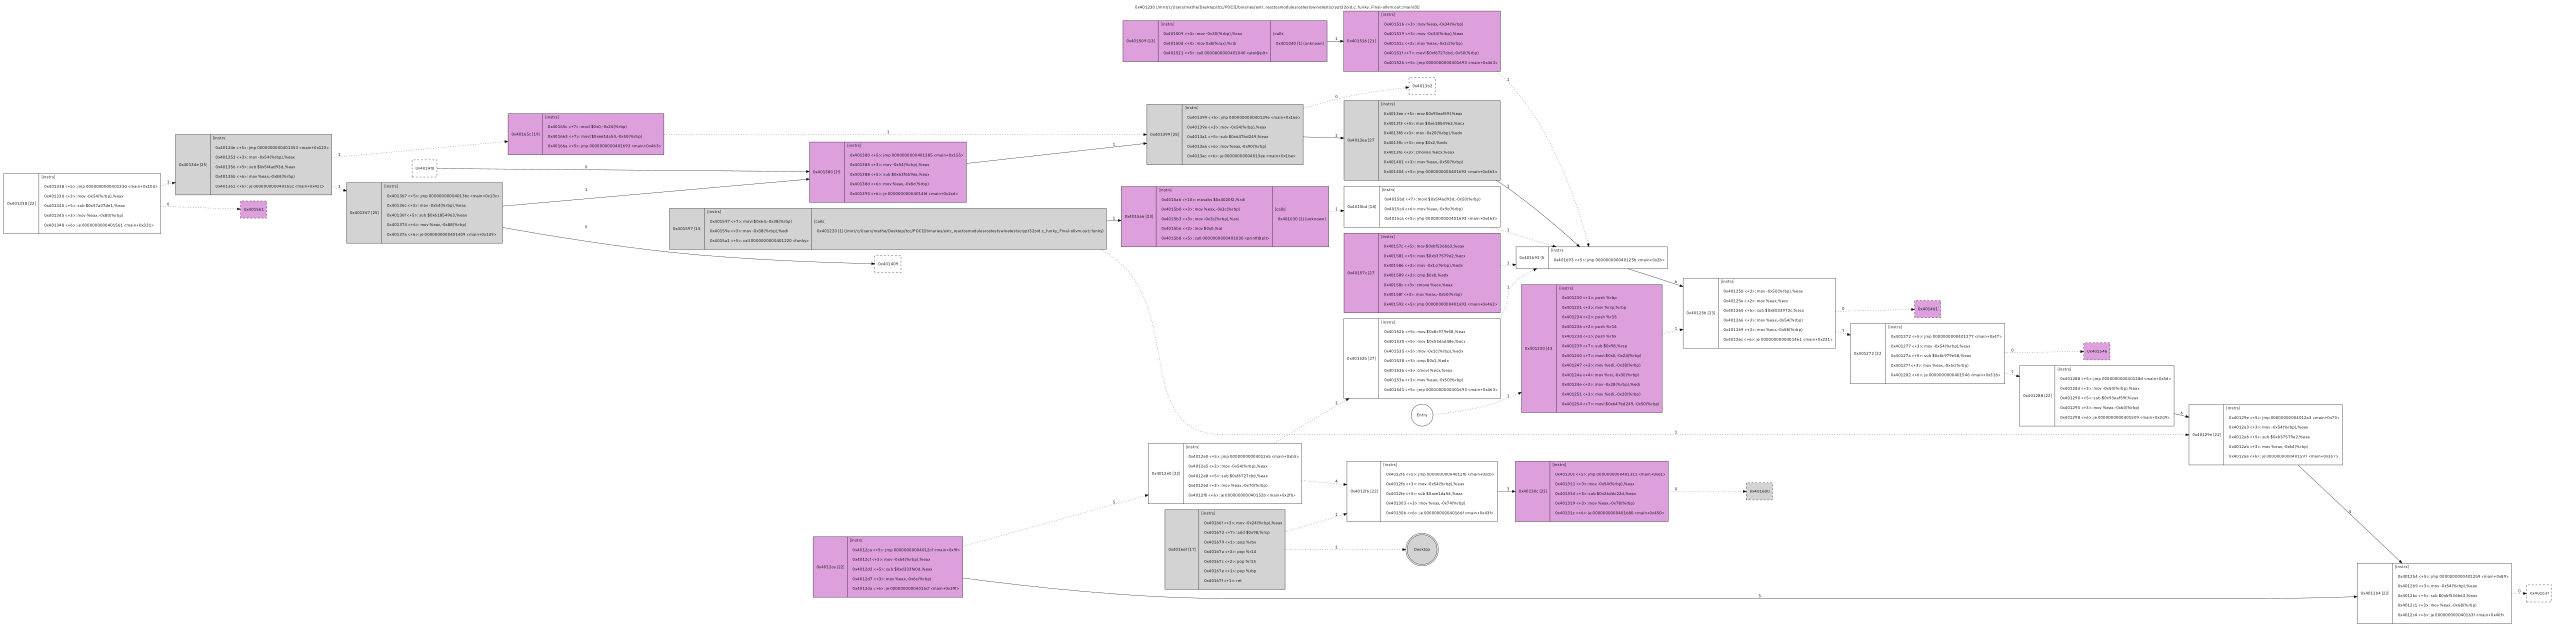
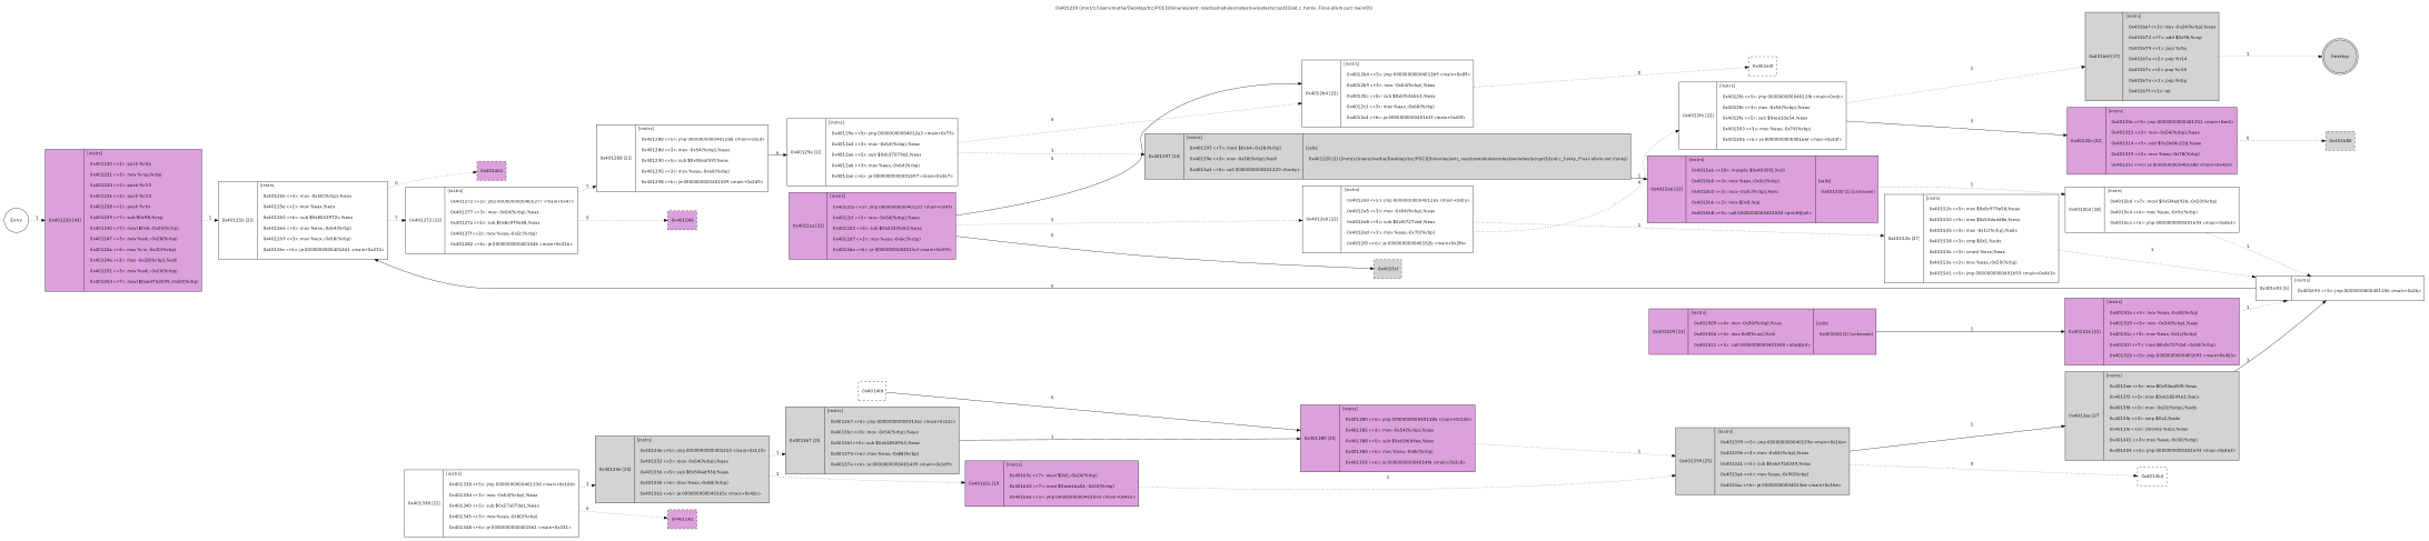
  digraph {
    fontname="IBM Plex Sans"
    label="0x401230 (/mnt/c/Users/mathe/Desktop/tcc/POCII/binaries/extr_reactosmodulesrostestswinetestscrypt32oid.c_funky_Final-ollvm.out::main(0))"
    labelloc=t
    rankdir=LR
    node [fillcolor=white fontname="IBM Plex Sans" shape=record style=filled]
    edge [fontname="IBM Plex Sans" style=dotted]
    Entry [height=0.3 shape=circle width=0.3]
    n2 [fillcolor=plum label="{\n     0x401230 [43]\l\n     | [instrs]\l\n     &nbsp;&nbsp;0x401230 \<+1\>: push %rbp\l\n     &nbsp;&nbsp;0x401231 \<+3\>: mov %rsp,%rbp\l\n     &nbsp;&nbsp;0x401234 \<+2\>: push %r15\l\n     &nbsp;&nbsp;0x401236 \<+2\>: push %r14\l\n     &nbsp;&nbsp;0x401238 \<+1\>: push %rbx\l\n     &nbsp;&nbsp;0x401239 \<+7\>: sub $0x98,%rsp\l\n     &nbsp;&nbsp;0x401240 \<+7\>: movl $0x0,-0x24(%rbp)\l\n     &nbsp;&nbsp;0x401247 \<+3\>: mov %edi,-0x28(%rbp)\l\n     &nbsp;&nbsp;0x40124a \<+4\>: mov %rsi,-0x30(%rbp)\l\n     &nbsp;&nbsp;0x40124e \<+3\>: mov -0x28(%rbp),%edi\l\n     &nbsp;&nbsp;0x401251 \<+3\>: mov %edi,-0x20(%rbp)\l\n     &nbsp;&nbsp;0x401254 \<+7\>: movl $0x647bd249,-0x50(%rbp)\l\n  }"]
    n3 [label="{\n     0x40125b [23]\l\n     | [instrs]\l\n     &nbsp;&nbsp;0x40125b \<+3\>: mov -0x50(%rbp),%eax\l\n     &nbsp;&nbsp;0x40125e \<+2\>: mov %eax,%ecx\l\n     &nbsp;&nbsp;0x401260 \<+6\>: sub $0x8033972c,%ecx\l\n     &nbsp;&nbsp;0x401266 \<+3\>: mov %eax,-0x54(%rbp)\l\n     &nbsp;&nbsp;0x401269 \<+3\>: mov %ecx,-0x58(%rbp)\l\n     &nbsp;&nbsp;0x40126c \<+6\>: je 0000000000401461 \<main+0x231\>\l\n  }"]
    n4 [fillcolor=plum label="{\n     0x401461\l\n  }" style="dashed,filled"]
    n5 [label="{\n     0x401272 [22]\l\n     | [instrs]\l\n     &nbsp;&nbsp;0x401272 \<+5\>: jmp 0000000000401277 \<main+0x47\>\l\n     &nbsp;&nbsp;0x401277 \<+3\>: mov -0x54(%rbp),%eax\l\n     &nbsp;&nbsp;0x40127a \<+5\>: sub $0x8c979e58,%eax\l\n     &nbsp;&nbsp;0x40127f \<+3\>: mov %eax,-0x5c(%rbp)\l\n     &nbsp;&nbsp;0x401282 \<+6\>: je 0000000000401546 \<main+0x316\>\l\n  }"]
    n6 [fillcolor=plum label="{\n     0x401546\l\n  }" style="dashed,filled"]
    n7 [label="{\n     0x401288 [22]\l\n     | [instrs]\l\n     &nbsp;&nbsp;0x401288 \<+5\>: jmp 000000000040128d \<main+0x5d\>\l\n     &nbsp;&nbsp;0x40128d \<+3\>: mov -0x54(%rbp),%eax\l\n     &nbsp;&nbsp;0x401290 \<+5\>: sub $0x93eaf59f,%eax\l\n     &nbsp;&nbsp;0x401295 \<+3\>: mov %eax,-0x60(%rbp)\l\n     &nbsp;&nbsp;0x401298 \<+6\>: je 0000000000401509 \<main+0x2d9\>\l\n  }"]
    n8 [label="{\n     0x40129e [22]\l\n     | [instrs]\l\n     &nbsp;&nbsp;0x40129e \<+5\>: jmp 00000000004012a3 \<main+0x73\>\l\n     &nbsp;&nbsp;0x4012a3 \<+3\>: mov -0x54(%rbp),%eax\l\n     &nbsp;&nbsp;0x4012a6 \<+5\>: sub $0xb37579e2,%eax\l\n     &nbsp;&nbsp;0x4012ab \<+3\>: mov %eax,-0x64(%rbp)\l\n     &nbsp;&nbsp;0x4012ae \<+6\>: je 0000000000401597 \<main+0x367\>\l\n  }"]
    n9 [fillcolor=lightgrey height=0.3 label=Desktop peripheries=2 shape=circle width=0.3]
    n10 [fillcolor=plum label="{\n     0x401509 [13]\l\n     | [instrs]\l\n     &nbsp;&nbsp;0x401509 \<+4\>: mov -0x30(%rbp),%rax\l\n     &nbsp;&nbsp;0x40150d \<+4\>: mov 0x8(%rax),%rdi\l\n     &nbsp;&nbsp;0x401511 \<+5\>: call 0000000000401040 \<atoi@plt\>\l\n     | [calls]\l\n     &nbsp;&nbsp;0x401040 \{1\} (unknown)\l\n  }"]
    n11 [fillcolor=plum label="{\n     0x401516 [21]\l\n     | [instrs]\l\n     &nbsp;&nbsp;0x401516 \<+3\>: mov %eax,-0x34(%rbp)\l\n     &nbsp;&nbsp;0x401519 \<+3\>: mov -0x34(%rbp),%eax\l\n     &nbsp;&nbsp;0x40151c \<+3\>: mov %eax,-0x1c(%rbp)\l\n     &nbsp;&nbsp;0x40151f \<+7\>: movl $0xf6727cbd,-0x50(%rbp)\l\n     &nbsp;&nbsp;0x401526 \<+5\>: jmp 0000000000401693 \<main+0x463\>\l\n  }"]
    n12 [fillcolor=lightgrey label="{\n     0x401597 [15]\l\n     | [instrs]\l\n     &nbsp;&nbsp;0x401597 \<+7\>: movl $0x64,-0x38(%rbp)\l\n     &nbsp;&nbsp;0x40159e \<+3\>: mov -0x38(%rbp),%edi\l\n     &nbsp;&nbsp;0x4015a1 \<+5\>: call 0000000000401220 \<funky\>\l\n     | [calls]\l\n     &nbsp;&nbsp;0x401220 \{1\} (/mnt/c/Users/mathe/Desktop/tcc/POCII/binaries/extr_reactosmodulesrostestswinetestscrypt32oid.c_funky_Final-ollvm.out::funky)\l\n  }"]
    n13 [label="{\n     0x4012b4 [22]\l\n     | [instrs]\l\n     &nbsp;&nbsp;0x4012b4 \<+5\>: jmp 00000000004012b9 \<main+0x89\>\l\n     &nbsp;&nbsp;0x4012b9 \<+3\>: mov -0x54(%rbp),%eax\l\n     &nbsp;&nbsp;0x4012bc \<+5\>: sub $0xbf536b63,%eax\l\n     &nbsp;&nbsp;0x4012c1 \<+3\>: mov %eax,-0x68(%rbp)\l\n     &nbsp;&nbsp;0x4012c4 \<+6\>: je 000000000040163f \<main+0x40f\>\l\n  }"]
    n14 [label="{\n     0x4015bd [18]\l\n     | [instrs]\l\n     &nbsp;&nbsp;0x4015bd \<+7\>: movl $0x5f4ad93d,-0x50(%rbp)\l\n     &nbsp;&nbsp;0x4015c4 \<+6\>: mov %eax,-0x9c(%rbp)\l\n     &nbsp;&nbsp;0x4015ca \<+5\>: jmp 0000000000401693 \<main+0x463\>\l\n  }"]
    n15 [label="{\n     0x401693 [5]\l\n     | [instrs]\l\n     &nbsp;&nbsp;0x401693 \<+5\>: jmp 000000000040125b \<main+0x2b\>\l\n  }"]
    n16 [fillcolor=plum label="{\n     0x4015a6 [23]\l\n     | [instrs]\l\n     &nbsp;&nbsp;0x4015a6 \<+10\>: movabs $0x4020f2,%rdi\l\n     &nbsp;&nbsp;0x4015b0 \<+3\>: mov %eax,-0x3c(%rbp)\l\n     &nbsp;&nbsp;0x4015b3 \<+3\>: mov -0x3c(%rbp),%esi\l\n     &nbsp;&nbsp;0x4015b6 \<+2\>: mov $0x0,%al\l\n     &nbsp;&nbsp;0x4015b8 \<+5\>: call 0000000000401030 \<printf@plt\>\l\n     | [calls]\l\n     &nbsp;&nbsp;0x401030 \{1\} (unknown)\l\n  }"]
    n17 [label="{\n     0x40163f\l\n  }" style="dashed,filled"]
    n18 [fillcolor=plum label="{\n     0x4012ca [22]\l\n     | [instrs]\l\n     &nbsp;&nbsp;0x4012ca \<+5\>: jmp 00000000004012cf \<main+0x9f\>\l\n     &nbsp;&nbsp;0x4012cf \<+3\>: mov -0x54(%rbp),%eax\l\n     &nbsp;&nbsp;0x4012d2 \<+5\>: sub $0xd333fe0d,%eax\l\n     &nbsp;&nbsp;0x4012d7 \<+3\>: mov %eax,-0x6c(%rbp)\l\n     &nbsp;&nbsp;0x4012da \<+6\>: je 00000000004015cf \<main+0x39f\>\l\n  }"]
+   n19 [fillcolor=lightgrey label="{\n     0x4015cf\l\n  }" style="dashed,filled"]
    n20 [label="{\n     0x4012e0 [22]\l\n     | [instrs]\l\n     &nbsp;&nbsp;0x4012e0 \<+5\>: jmp 00000000004012e5 \<main+0xb5\>\l\n     &nbsp;&nbsp;0x4012e5 \<+3\>: mov -0x54(%rbp),%eax\l\n     &nbsp;&nbsp;0x4012e8 \<+5\>: sub $0xf6727cbd,%eax\l\n     &nbsp;&nbsp;0x4012ed \<+3\>: mov %eax,-0x70(%rbp)\l\n     &nbsp;&nbsp;0x4012f0 \<+6\>: je 000000000040152b \<main+0x2fb\>\l\n  }"]
    n21 [label="{\n     0x40152b [27]\l\n     | [instrs]\l\n     &nbsp;&nbsp;0x40152b \<+5\>: mov $0x8c979e58,%eax\l\n     &nbsp;&nbsp;0x401530 \<+5\>: mov $0x55dad48e,%ecx\l\n     &nbsp;&nbsp;0x401535 \<+3\>: mov -0x1c(%rbp),%edx\l\n     &nbsp;&nbsp;0x401538 \<+3\>: cmp $0x1,%edx\l\n     &nbsp;&nbsp;0x40153b \<+3\>: cmovl %ecx,%eax\l\n     &nbsp;&nbsp;0x40153e \<+3\>: mov %eax,-0x50(%rbp)\l\n     &nbsp;&nbsp;0x401541 \<+5\>: jmp 0000000000401693 \<main+0x463\>\l\n  }"]
    n22 [label="{\n     0x4012f6 [22]\l\n     | [instrs]\l\n     &nbsp;&nbsp;0x4012f6 \<+5\>: jmp 00000000004012fb \<main+0xcb\>\l\n     &nbsp;&nbsp;0x4012fb \<+3\>: mov -0x54(%rbp),%eax\l\n     &nbsp;&nbsp;0x4012fe \<+5\>: sub $0xee1da54,%eax\l\n     &nbsp;&nbsp;0x401303 \<+3\>: mov %eax,-0x74(%rbp)\l\n     &nbsp;&nbsp;0x401306 \<+6\>: je 000000000040166f \<main+0x43f\>\l\n  }"]
    n23 [fillcolor=lightgrey label="{\n     0x40166f [17]\l\n     | [instrs]\l\n     &nbsp;&nbsp;0x40166f \<+3\>: mov -0x24(%rbp),%eax\l\n     &nbsp;&nbsp;0x401672 \<+7\>: add $0x98,%rsp\l\n     &nbsp;&nbsp;0x401679 \<+1\>: pop %rbx\l\n     &nbsp;&nbsp;0x40167a \<+2\>: pop %r14\l\n     &nbsp;&nbsp;0x40167c \<+2\>: pop %r15\l\n     &nbsp;&nbsp;0x40167e \<+1\>: pop %rbp\l\n     &nbsp;&nbsp;0x40167f \<+1\>: ret\l\n  }"]
    n24 [fillcolor=plum label="{\n     0x40130c [22]\l\n     | [instrs]\l\n     &nbsp;&nbsp;0x40130c \<+5\>: jmp 0000000000401311 \<main+0xe1\>\l\n     &nbsp;&nbsp;0x401311 \<+3\>: mov -0x54(%rbp),%eax\l\n     &nbsp;&nbsp;0x401314 \<+5\>: sub $0x26ddc22d,%eax\l\n     &nbsp;&nbsp;0x401319 \<+3\>: mov %eax,-0x78(%rbp)\l\n     &nbsp;&nbsp;0x40131c \<+6\>: je 0000000000401680 \<main+0x450\>\l\n  }"]
    n25 [fillcolor=lightgrey label="{\n     0x401680\l\n  }" style="dashed,filled"]
    n26 [label="{\n     0x4013b2\l\n  }" style="dashed,filled"]
    n27 [fillcolor=lightgrey label="{\n     0x4013ee [27]\l\n     | [instrs]\l\n     &nbsp;&nbsp;0x4013ee \<+5\>: mov $0x93eaf59f,%eax\l\n     &nbsp;&nbsp;0x4013f3 \<+5\>: mov $0x61854963,%ecx\l\n     &nbsp;&nbsp;0x4013f8 \<+3\>: mov -0x20(%rbp),%edx\l\n     &nbsp;&nbsp;0x4013fb \<+3\>: cmp $0x2,%edx\l\n     &nbsp;&nbsp;0x4013fe \<+3\>: cmovne %ecx,%eax\l\n     &nbsp;&nbsp;0x401401 \<+3\>: mov %eax,-0x50(%rbp)\l\n     &nbsp;&nbsp;0x401404 \<+5\>: jmp 0000000000401693 \<main+0x463\>\l\n  }"]
-   n28 [fillcolor=plum label="{\n     0x40157c [27]\l\n     | [instrs]\l\n     &nbsp;&nbsp;0x40157c \<+5\>: mov $0xbf536b63,%eax\l\n     &nbsp;&nbsp;0x401581 \<+5\>: mov $0xb37579e2,%ecx\l\n     &nbsp;&nbsp;0x401586 \<+3\>: mov -0x1c(%rbp),%edx\l\n     &nbsp;&nbsp;0x401589 \<+3\>: cmp $0x0,%edx\l\n     &nbsp;&nbsp;0x40158c \<+3\>: cmove %ecx,%eax\l\n     &nbsp;&nbsp;0x40158f \<+3\>: mov %eax,-0x50(%rbp)\l\n     &nbsp;&nbsp;0x401592 \<+5\>: jmp 0000000000401693 \<main+0x463\>\l\n  }"]
    n29 [label="{\n     0x401338 [22]\l\n     | [instrs]\l\n     &nbsp;&nbsp;0x401338 \<+5\>: jmp 000000000040133d \<main+0x10d\>\l\n     &nbsp;&nbsp;0x40133d \<+3\>: mov -0x54(%rbp),%eax\l\n     &nbsp;&nbsp;0x401340 \<+5\>: sub $0x57a07de1,%eax\l\n     &nbsp;&nbsp;0x401345 \<+3\>: mov %eax,-0x80(%rbp)\l\n     &nbsp;&nbsp;0x401348 \<+6\>: je 0000000000401561 \<main+0x331\>\l\n  }"]
    n30 [fillcolor=plum label="{\n     0x401561\l\n  }" style="dashed,filled"]
    n31 [fillcolor=lightgrey label="{\n     0x40134e [25]\l\n     | [instrs]\l\n     &nbsp;&nbsp;0x40134e \<+5\>: jmp 0000000000401353 \<main+0x123\>\l\n     &nbsp;&nbsp;0x401353 \<+3\>: mov -0x54(%rbp),%eax\l\n     &nbsp;&nbsp;0x401356 \<+5\>: sub $0x5f4ad93d,%eax\l\n     &nbsp;&nbsp;0x40135b \<+6\>: mov %eax,-0x84(%rbp)\l\n     &nbsp;&nbsp;0x401361 \<+6\>: je 000000000040165c \<main+0x42c\>\l\n  }"]
    n32 [fillcolor=lightgrey label="{\n     0x401399 [25]\l\n     | [instrs]\l\n     &nbsp;&nbsp;0x401399 \<+5\>: jmp 000000000040139e \<main+0x16e\>\l\n     &nbsp;&nbsp;0x40139e \<+3\>: mov -0x54(%rbp),%eax\l\n     &nbsp;&nbsp;0x4013a1 \<+5\>: sub $0x647bd249,%eax\l\n     &nbsp;&nbsp;0x4013a6 \<+6\>: mov %eax,-0x90(%rbp)\l\n     &nbsp;&nbsp;0x4013ac \<+6\>: je 00000000004013ee \<main+0x1be\>\l\n  }"]
    n33 [fillcolor=plum label="{\n     0x40165c [19]\l\n     | [instrs]\l\n     &nbsp;&nbsp;0x40165c \<+7\>: movl $0x0,-0x24(%rbp)\l\n     &nbsp;&nbsp;0x401663 \<+7\>: movl $0xee1da54,-0x50(%rbp)\l\n     &nbsp;&nbsp;0x40166a \<+5\>: jmp 0000000000401693 \<main+0x463\>\l\n  }"]
    n34 [fillcolor=lightgrey label="{\n     0x401367 [25]\l\n     | [instrs]\l\n     &nbsp;&nbsp;0x401367 \<+5\>: jmp 000000000040136c \<main+0x13c\>\l\n     &nbsp;&nbsp;0x40136c \<+3\>: mov -0x54(%rbp),%eax\l\n     &nbsp;&nbsp;0x40136f \<+5\>: sub $0x61854963,%eax\l\n     &nbsp;&nbsp;0x401374 \<+6\>: mov %eax,-0x88(%rbp)\l\n     &nbsp;&nbsp;0x40137a \<+6\>: je 0000000000401409 \<main+0x1d9\>\l\n  }"]
    n35 [label="{\n     0x4014fd\l\n  }" style="dashed,filled"]
    n36 [fillcolor=plum label="{\n     0x401380 [25]\l\n     | [instrs]\l\n     &nbsp;&nbsp;0x401380 \<+5\>: jmp 0000000000401385 \<main+0x155\>\l\n     &nbsp;&nbsp;0x401385 \<+3\>: mov -0x54(%rbp),%eax\l\n     &nbsp;&nbsp;0x401388 \<+5\>: sub $0x63f6b9ea,%eax\l\n     &nbsp;&nbsp;0x40138d \<+6\>: mov %eax,-0x8c(%rbp)\l\n     &nbsp;&nbsp;0x401393 \<+6\>: je 00000000004014fd \<main+0x2cd\>\l\n  }"]
-   n37 [label="{\n     0x401409\l\n  }" style="dashed,filled"]
    Entry -> n2 [label=" 1"]
    n2 -> n3 [label=" 1"]
    n3 -> n4 [label=" 0"]
    n3 -> n5 [label=" 7"]
    n5 -> n6 [label=" 0"]
    n5 -> n7 [label=" 7"]
    n7 -> n8 [label=" 6" style=solid]
-   n12 -> n8 [label=" 1"]
-   n8 -> n13 [label=" 5" style=solid]
+   n8 -> n12 [label=" 1"]
+   n8 -> n13 [label=" 5"]
    n10 -> n11 [label=" 1" style=solid]
    n11 -> n15 [label=" 1"]
    n12 -> n16 [label=" 1" style=solid]
    n13 -> n17 [label=" 0"]
    n14 -> n15 [label=" 1"]
    n15 -> n3 [label=" 6" style=solid]
    n16 -> n14 [label=" 1"]
    n18 -> n13 [label=" 5" style=solid]
+   n18 -> n19 [label=" 0" style=solid]
    n18 -> n20 [label=" 5"]
    n20 -> n21 [label=" 1"]
    n20 -> n22 [label=" 4"]
    n21 -> n15 [label=" 1"]
-   n23 -> n22 [label=" 1"]
+   n22 -> n23 [label=" 1"]
    n22 -> n24 [label=" 3" style=solid]
    n23 -> n9 [label=" 1"]
    n24 -> n25 [label=" 0"]
    n27 -> n15 [label=" 1" style=solid]
-   n28 -> n15 [label=" 1"]
    n29 -> n30 [label=" 0"]
    n29 -> n31 [label=" 1"]
    n31 -> n33 [label=" 1"]
    n31 -> n34 [label=" 1"]
    n32 -> n26 [label=" 0"]
    n32 -> n27 [label=" 1" style=solid]
    n33 -> n32 [label=" 1"]
    n34 -> n36 [label=" 1" style=solid]
-   n34 -> n37 [label=" 0" style=solid]
    n35 -> n36 [label=" 0" style=solid]
-   n36 -> n32 [label=" 1" style=solid]
+   n36 -> n32 [label=" 1"]
  }
